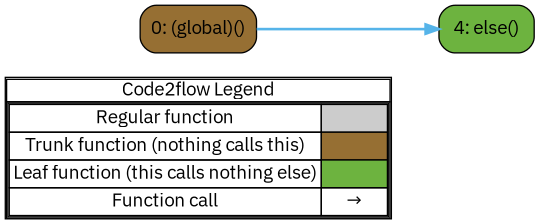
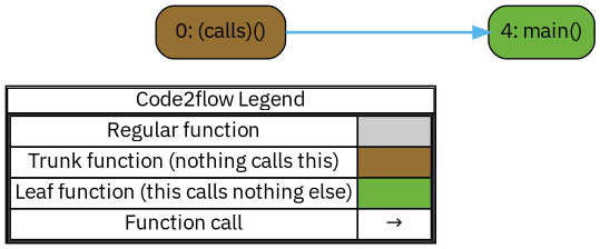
  digraph {
    concentrate=true
    rankdir=LR
    splines=ortho
    fontname="IBM Plex Sans"
    node [shape=rect fontname="IBM Plex Sans" style="rounded,filled"]
    n1 [label=<         <table cellspacing="0" cellpadding="0" border="1"><tr><td>Code2flow Legend</td></tr><tr><td>         <table cellspacing="0">         <tr><td>Regular function</td><td width="50px" bgcolor='#cccccc'></td></tr>         <tr><td>Trunk function (nothing calls this)</td><td bgcolor='#966F33'></td></tr>         <tr><td>Leaf function (this calls nothing else)</td><td bgcolor='#6db33f'></td></tr>         <tr><td>Function call</td><td><font color='black'>&#8594;</font></td></tr>         </table></td></tr></table>         > margin=0 shape=none style=""]
-   n2 [fillcolor="#966F33" label="0: (global)()"]
-   n3 [fillcolor="#6db33f" label="4: else()"]
+   n2 [fillcolor="#966F33" label="0: (calls)()"]
+   n3 [fillcolor="#6db33f" label="4: main()"]
    subgraph sub_1 {
      label=legend
      rank=min
      n1
    }
    subgraph sub_2 {
      label="File: main"
      style=dotted
      n2
      n3
    }
    n2 -> n3 [color="#56B4E9" penwidth=2 fontname="IBM Plex Sans"]
  }
